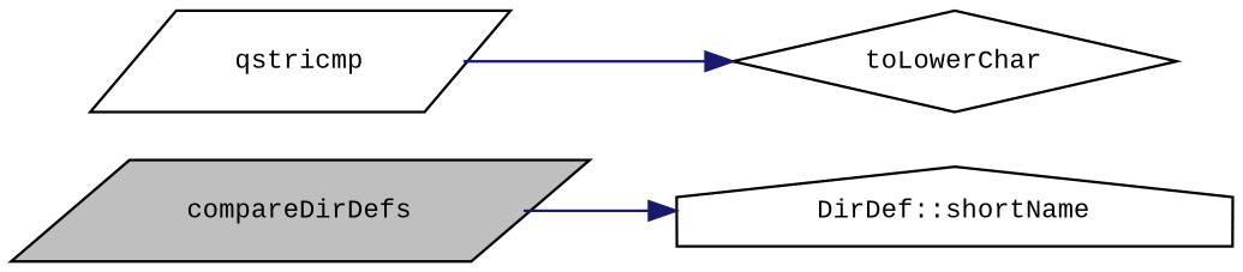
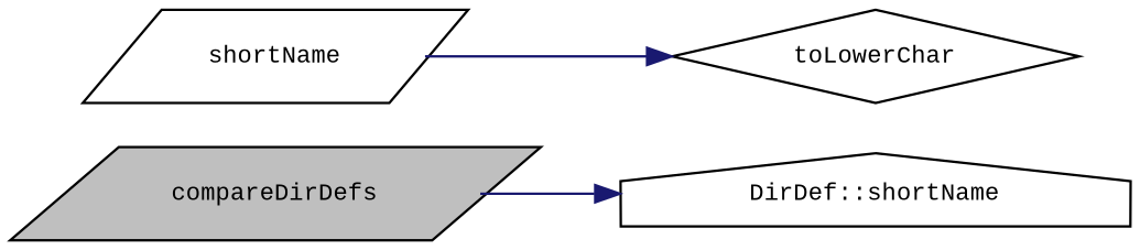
  digraph {
    fontname="Liberation Mono"
    rankdir=LR
    node [color=black fillcolor=white fontname="Liberation Mono" fontsize=10 shape=parallelogram style=filled]
    edge [color=midnightblue fontname="Liberation Mono" fontsize=10 labelfontname=Helvetica labelfontsize=10 style=solid]
    n1 [fillcolor=grey75 fontcolor=black height=0.2 label=compareDirDefs width=0.4]
    n2 [height=0.2 label="DirDef::shortName" shape=house width=0.4]
-   n3 [height=0.2 label=qstricmp width=0.4]
+   n3 [height=0.2 label=shortName width=0.4]
    n4 [height=0.2 label=toLowerChar shape=diamond width=0.4]
    n1 -> n2
    n3 -> n4
  }
